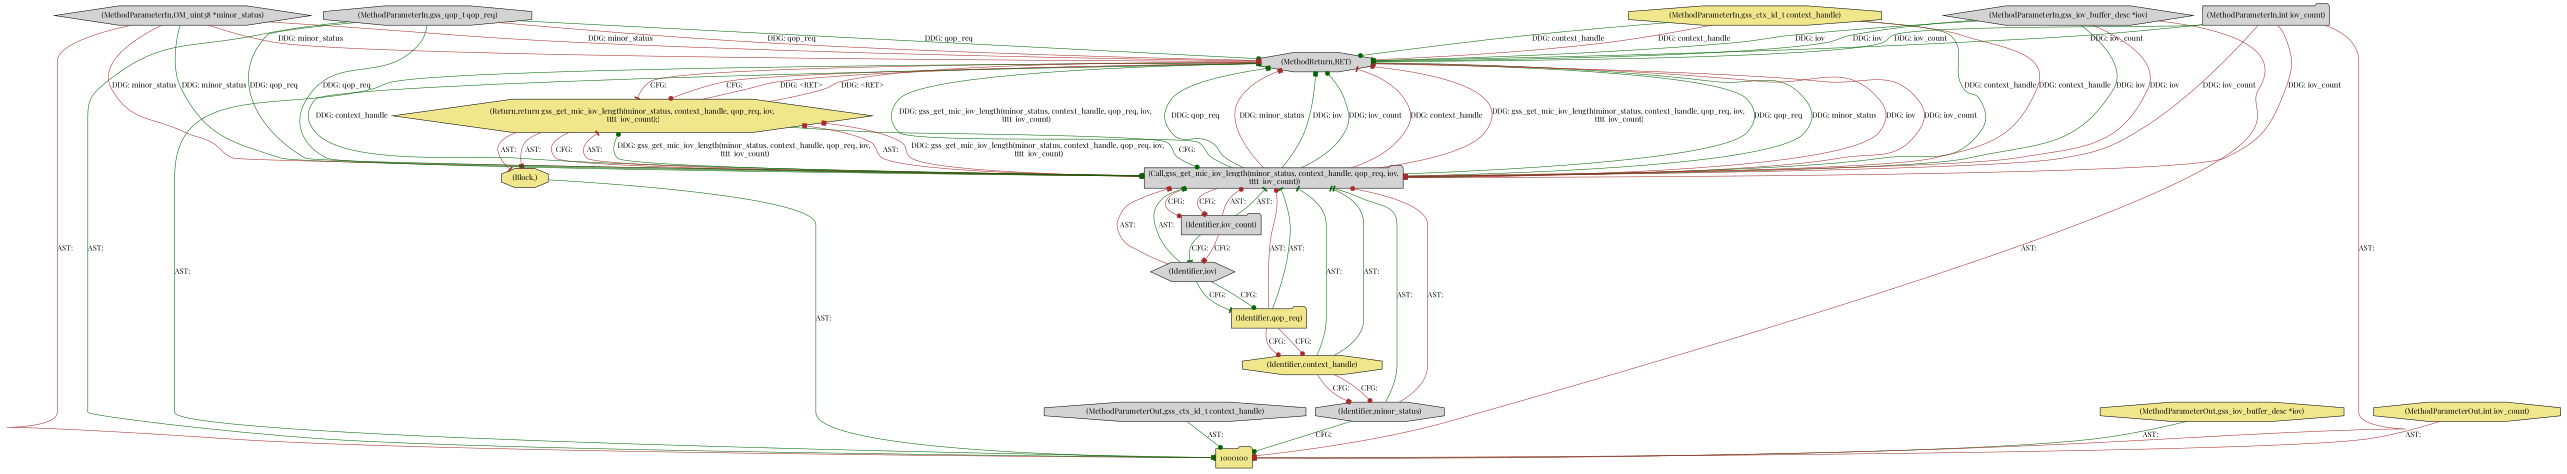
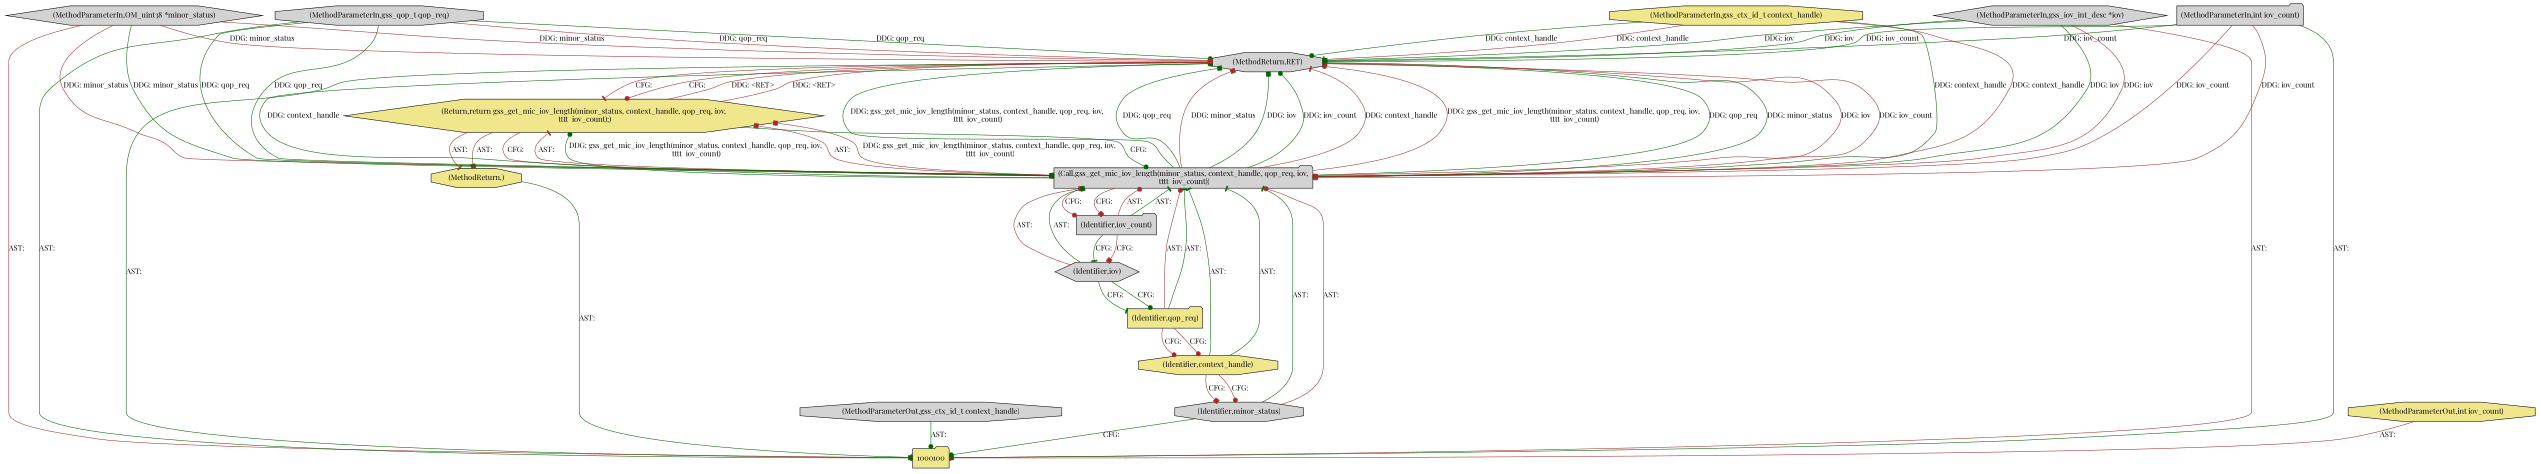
  digraph {
    fontname="Playfair Display"
    node [fillcolor=lightgrey fontname="Playfair Display" shape=octagon style=filled]
    edge [arrowhead=dot color=brown fontname="Playfair Display"]
    n1 [label="(MethodReturn,RET)"]
    n2 [fillcolor=khaki label="(Return,return gss_get_mic_iov_length(minor_status, context_handle, qop_req, iov,\n \t\t\t\t  iov_count);)" shape=hexagon]
    1000100 [fillcolor=khaki shape=folder]
    n4 [label="(Call,gss_get_mic_iov_length(minor_status, context_handle, qop_req, iov,\n \t\t\t\t  iov_count))" shape=folder]
-   n5 [fillcolor=khaki label="(Block,)"]
+   n5 [fillcolor=khaki label="(MethodReturn,)"]
    n6 [label="(MethodParameterIn,OM_uint38 *minor_status)" shape=hexagon]
    n7 [label="(Identifier,iov_count)" shape=folder]
    n8 [fillcolor=khaki label="(MethodParameterIn,gss_ctx_id_t context_handle)"]
    n9 [label="(MethodParameterOut,gss_ctx_id_t context_handle)"]
    n10 [label="(MethodParameterIn,gss_qop_t qop_req)"]
-   n11 [label="(MethodParameterIn,gss_iov_buffer_desc *iov)" shape=hexagon]
-   n12 [fillcolor=khaki label="(MethodParameterOut,gss_iov_buffer_desc *iov)"]
+   n11 [label="(MethodParameterIn,gss_iov_int_desc *iov)" shape=hexagon]
    n13 [label="(MethodParameterIn,int iov_count)" shape=folder]
    n14 [fillcolor=khaki label="(MethodParameterOut,int iov_count)"]
    n15 [label="(Identifier,iov)" shape=hexagon]
    n16 [label="(Identifier,minor_status)"]
    n17 [fillcolor=khaki label="(Identifier,context_handle)"]
    n18 [fillcolor=khaki label="(Identifier,qop_req)" shape=folder]
    n1 -> n2 [arrowhead=tee label="CFG: "]
    n1 -> n2 [label="CFG: "]
    n1 -> 1000100 [arrowhead=box color=darkgreen label="AST: "]
    n2 -> n1 [arrowhead=box label="DDG: <RET>"]
    n2 -> n1 [arrowhead=box label="DDG: <RET>"]
    n2 -> n4 [color=darkgreen label="CFG: "]
    n2 -> n4 [arrowhead=box label="CFG: "]
    n2 -> n5 [arrowhead=box label="AST: "]
    n2 -> n5 [arrowhead=tee label="AST: "]
    n4 -> n1 [arrowhead=tee color=darkgreen label="DDG: gss_get_mic_iov_length(minor_status, context_handle, qop_req, iov,\n \t\t\t\t  iov_count)"]
    n4 -> n1 [arrowhead=box color=darkgreen label="DDG: qop_req"]
    n4 -> n1 [arrowhead=box label="DDG: minor_status"]
    n4 -> n1 [arrowhead=box color=darkgreen label="DDG: iov"]
    n4 -> n1 [color=darkgreen label="DDG: iov_count"]
    n4 -> n1 [arrowhead=tee label="DDG: context_handle"]
    n4 -> n1 [label="DDG: gss_get_mic_iov_length(minor_status, context_handle, qop_req, iov,\n \t\t\t\t  iov_count)"]
    n4 -> n1 [arrowhead=tee color=darkgreen label="DDG: qop_req"]
    n4 -> n1 [arrowhead=tee color=darkgreen label="DDG: minor_status"]
    n4 -> n1 [label="DDG: iov"]
    n4 -> n1 [arrowhead=box label="DDG: iov_count"]
    n4 -> n1 [arrowhead=box color=darkgreen label="DDG: context_handle"]
    n4 -> n2 [arrowhead=tee label="AST: "]
    n4 -> n2 [color=darkgreen label="DDG: gss_get_mic_iov_length(minor_status, context_handle, qop_req, iov,\n \t\t\t\t  iov_count)"]
    n4 -> n2 [arrowhead=box label="AST: "]
    n4 -> n2 [arrowhead=box label="DDG: gss_get_mic_iov_length(minor_status, context_handle, qop_req, iov,\n \t\t\t\t  iov_count)"]
    n4 -> n7 [label="CFG: "]
    n4 -> n7 [arrowhead=box label="CFG: "]
    n5 -> 1000100 [arrowhead=tee color=darkgreen label="AST: "]
    n6 -> n1 [arrowhead=box label="DDG: minor_status"]
    n6 -> n1 [label="DDG: minor_status"]
    n6 -> 1000100 [arrowhead=tee label="AST: "]
    n6 -> n4 [arrowhead=box color=darkgreen label="DDG: minor_status"]
    n6 -> n4 [label="DDG: minor_status"]
    n7 -> n4 [label="AST: "]
    n7 -> n4 [arrowhead=tee color=darkgreen label="AST: "]
    n7 -> n15 [arrowhead=tee color=darkgreen label="CFG: "]
    n7 -> n15 [arrowhead=box label="CFG: "]
    n8 -> n1 [color=darkgreen label="DDG: context_handle"]
    n8 -> n1 [arrowhead=tee label="DDG: context_handle"]
    n8 -> n4 [arrowhead=tee color=darkgreen label="DDG: context_handle"]
    n8 -> n4 [label="DDG: context_handle"]
    n9 -> 1000100 [color=darkgreen label="AST: "]
    n10 -> n1 [color=darkgreen label="DDG: qop_req"]
    n10 -> n1 [label="DDG: qop_req"]
    n10 -> 1000100 [arrowhead=tee color=darkgreen label="AST: "]
    n10 -> n4 [color=darkgreen label="DDG: qop_req"]
    n10 -> n4 [arrowhead=tee color=darkgreen label="DDG: qop_req"]
    n11 -> n1 [arrowhead=box color=darkgreen label="DDG: iov"]
    n11 -> n1 [arrowhead=tee color=darkgreen label="DDG: iov"]
    n11 -> 1000100 [label="AST: "]
    n11 -> n4 [arrowhead=box color=darkgreen label="DDG: iov"]
    n11 -> n4 [label="DDG: iov"]
-   n12 -> 1000100 [arrowhead=box color=darkgreen label="AST: "]
    n13 -> n1 [color=darkgreen label="DDG: iov_count"]
    n13 -> n1 [arrowhead=tee color=darkgreen label="DDG: iov_count"]
-   n13 -> 1000100 [arrowhead=box label="AST: "]
+   n13 -> 1000100 [arrowhead=box color=darkgreen label="AST: "]
    n13 -> n4 [arrowhead=box label="DDG: iov_count"]
    n13 -> n4 [arrowhead=box label="DDG: iov_count"]
    n14 -> 1000100 [arrowhead=tee label="AST: "]
    n15 -> n4 [arrowhead=box label="AST: "]
    n15 -> n4 [arrowhead=box color=darkgreen label="AST: "]
    n15 -> n18 [arrowhead=tee color=darkgreen label="CFG: "]
    n15 -> n18 [color=darkgreen label="CFG: "]
    n16 -> 1000100 [color=darkgreen label="CFG: "]
    n16 -> n4 [arrowhead=tee color=darkgreen label="AST: "]
    n16 -> n4 [label="AST: "]
    n17 -> n4 [arrowhead=tee color=darkgreen label="AST: "]
    n17 -> n4 [arrowhead=tee color=darkgreen label="AST: "]
    n17 -> n16 [arrowhead=box label="CFG: "]
    n17 -> n16 [label="CFG: "]
    n18 -> n4 [label="AST: "]
    n18 -> n4 [arrowhead=tee color=darkgreen label="AST: "]
    n18 -> n17 [label="CFG: "]
    n18 -> n17 [label="CFG: "]
  }
